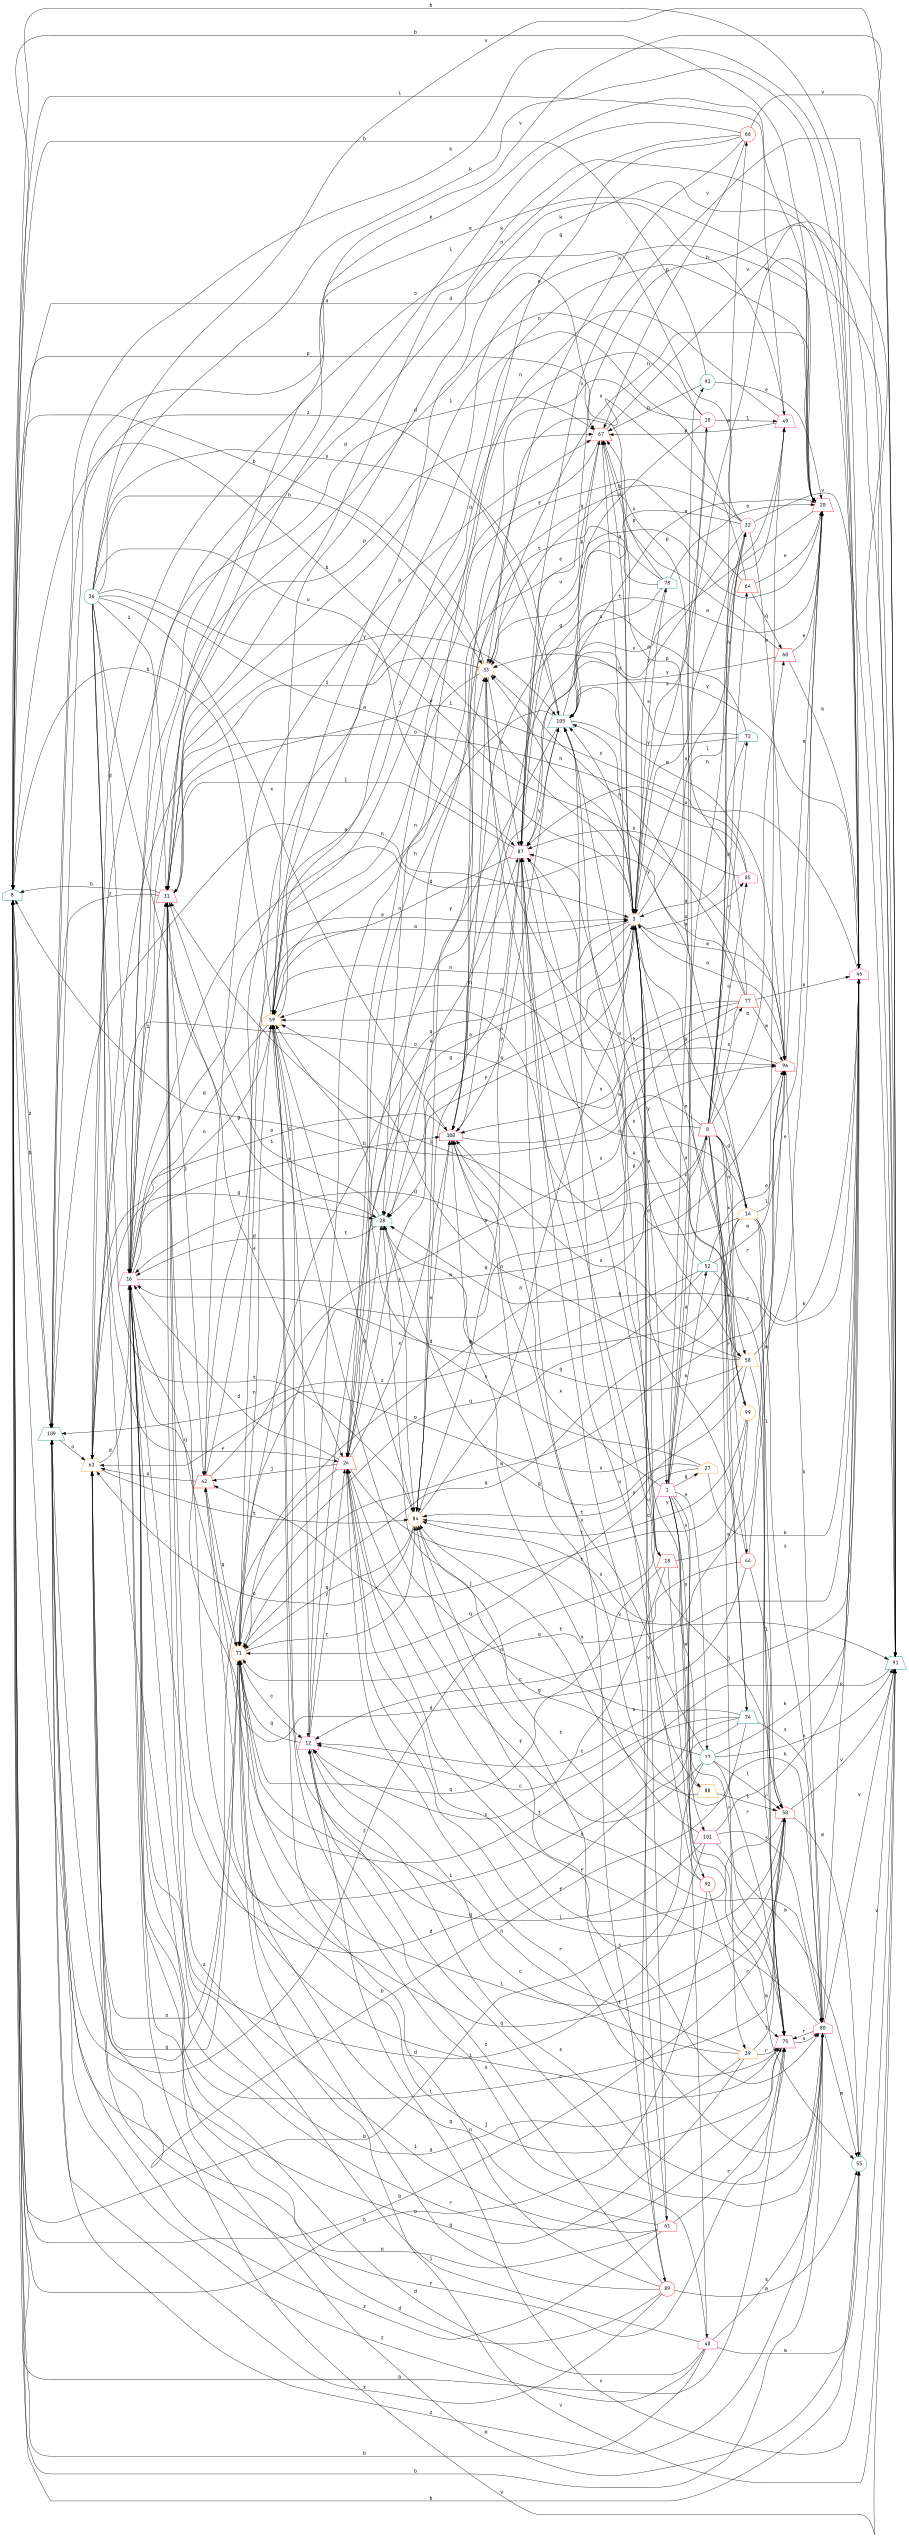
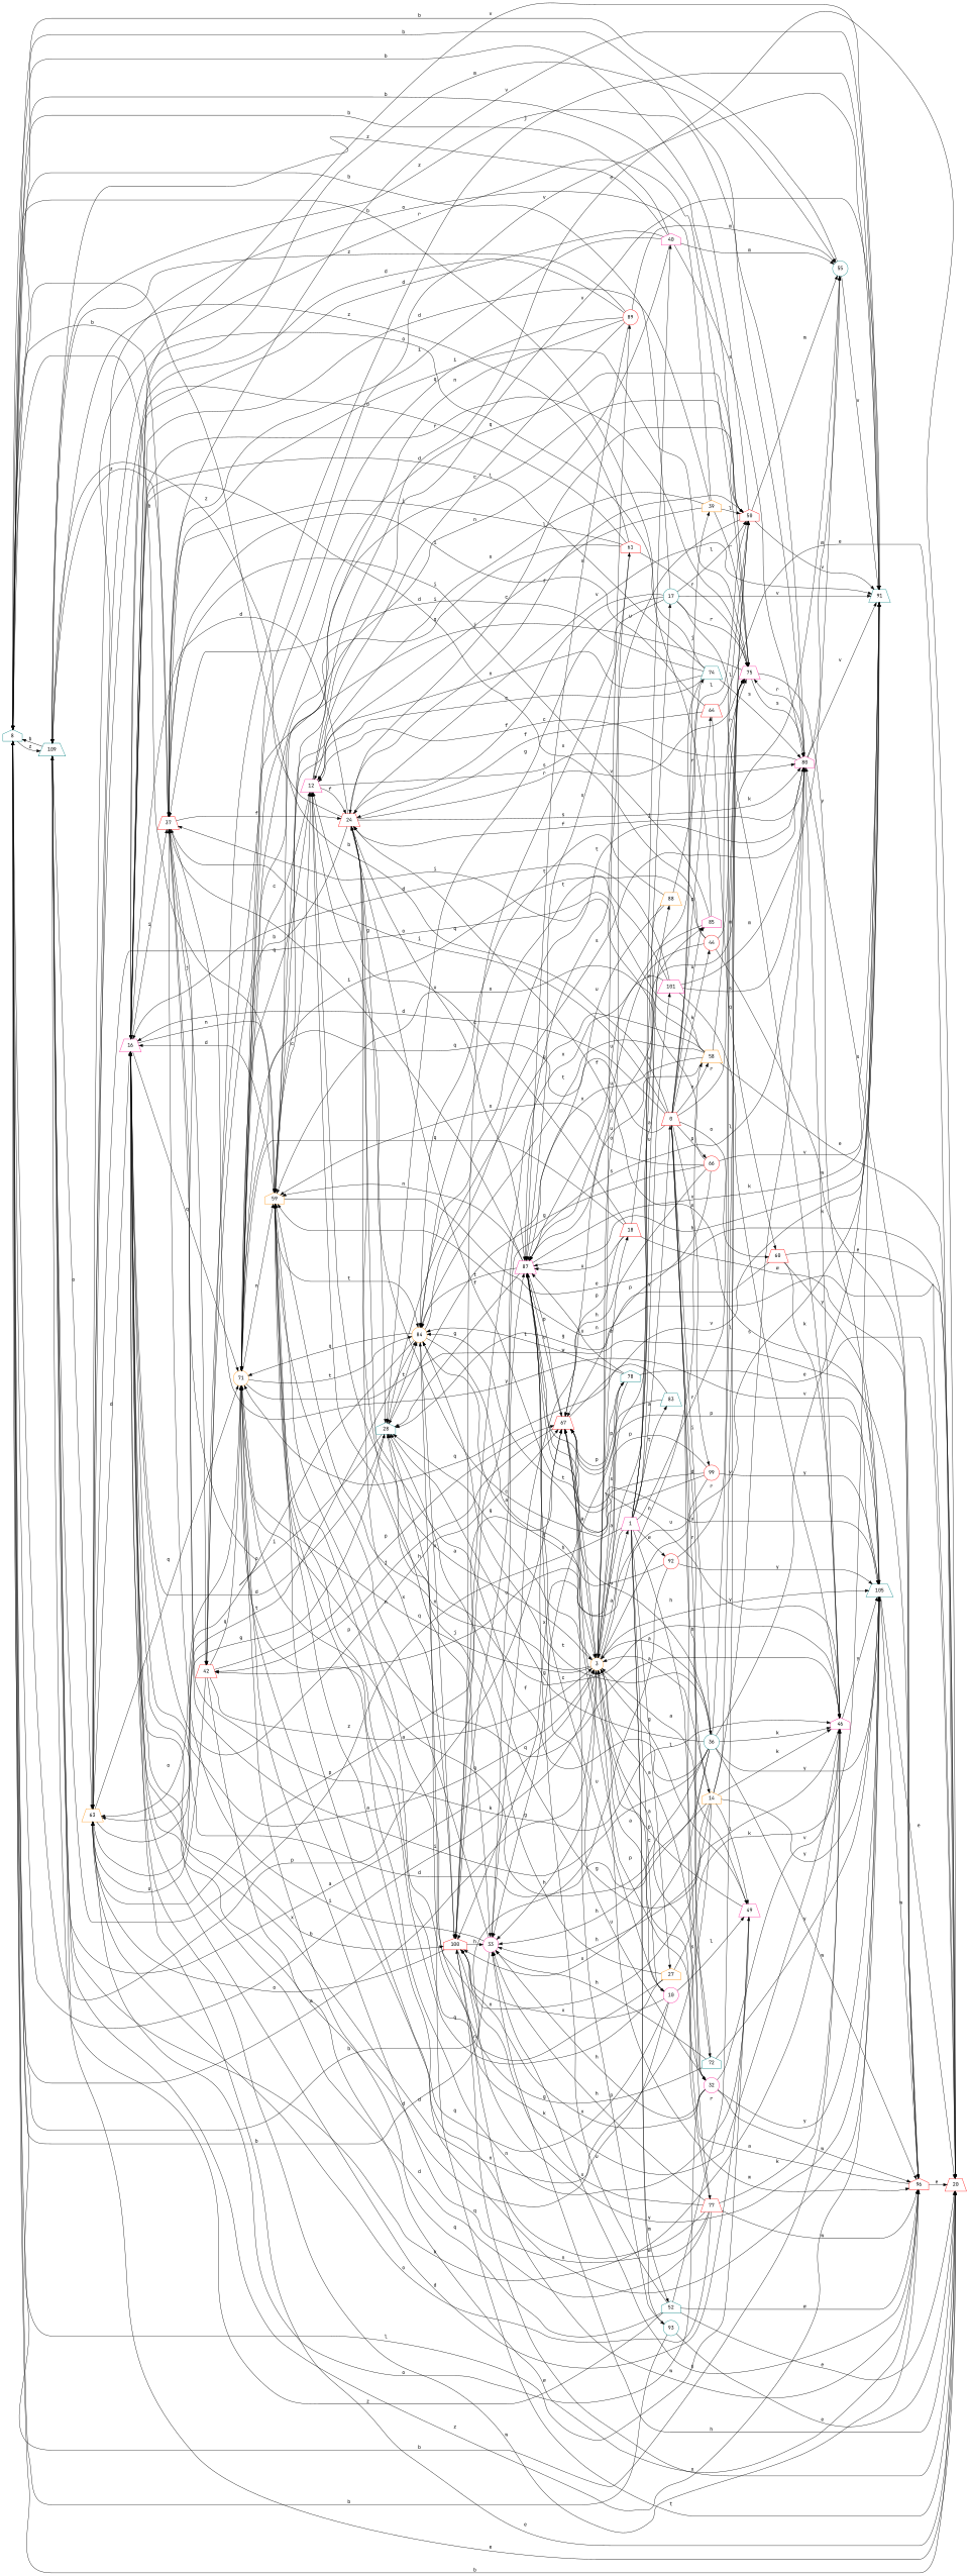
  strict digraph {
    fontname="JetBrains Mono"
    rankdir=LR
    node [color=red fontname="JetBrains Mono" shape=trapezium]
    edge [fontname="JetBrains Mono"]
    8 [color=teal shape=house]
    0
    14 [color=darkorange shape=house]
    16 [color=deeppink]
    32 [color=deeppink shape=circle]
    36 [color=teal shape=circle]
-   37 [label=31]
+   37
    39 [color=darkorange shape=house]
    44 [shape=circle]
    58 [color=darkorange]
    60
    64
    66 [shape=circle]
    71 [color=darkorange shape=circle]
    72 [color=teal shape=house]
    74 [color=teal]
    75 [color=deeppink]
    77
    85 [color=deeppink shape=house]
-   99 [color=darkorange shape=circle]
+   99 [shape=circle]
    109 [color=teal]
    3 [color=darkorange shape=circle]
    49 [color=deeppink]
    67
-   33 [color=darkorange shape=circle]
+   33 [color=deeppink shape=circle]
    59 [color=darkorange shape=house]
    105 [color=teal]
    80 [color=deeppink shape=house]
    46 [color=deeppink shape=house]
    50 [shape=house]
    100 [shape=house]
    91 [color=teal]
    96 [shape=house]
    20
    55 [color=teal shape=circle]
    87 [color=deeppink]
    63 [color=darkorange]
    24
    28 [color=teal shape=house]
    84 [color=darkorange shape=circle]
    42
    12 [color=deeppink]
    1 [color=deeppink]
    10 [color=deeppink shape=circle]
    17 [color=teal shape=circle]
    27 [color=darkorange shape=house]
    40 [color=deeppink shape=house]
    52 [color=teal shape=house]
+   83 [color=teal]
    88 [color=darkorange]
    92 [shape=circle]
    93 [color=teal shape=circle]
    101 [color=deeppink]
    18
    61 [shape=house]
    78 [color=teal shape=house]
    89 [shape=circle]
    8 -> 109 [label=z]
    8 -> 3 [label=a]
    8 -> 49 [label=l]
    8 -> 67 [label=p]
    0 -> 8 [label=b]
    0 -> 14 [label=d]
    0 -> 16 [label=d]
    0 -> 32 [label=h]
+   0 -> 36 [label=i]
    0 -> 37 [label=i]
    0 -> 39 [label=j]
    0 -> 44 [label=k]
    0 -> 58 [label=n]
    0 -> 60 [label=o]
    0 -> 64 [label=p]
    0 -> 66 [label=p]
    0 -> 71 [label=q]
    0 -> 72 [label=r]
    0 -> 74 [label=r]
    0 -> 75 [label=r]
    0 -> 77 [label=s]
    0 -> 85 [label=u]
    0 -> 99 [label=x]
    14 -> 16 [label=d]
    14 -> 71 [label=q]
    14 -> 3 [label=a]
    14 -> 49 [label=l]
    14 -> 33 [label=h]
    14 -> 59 [label=n]
    14 -> 105 [label=y]
    14 -> 80 [label=s]
    14 -> 46 [label=k]
    14 -> 50 [label=l]
    16 -> 37 [label=i]
    16 -> 71 [label=q]
    16 -> 75 [label=r]
    16 -> 3 [label=a]
    16 -> 67 [label=p]
    16 -> 59 [label=n]
    16 -> 100 [label=x]
    16 -> 91 [label=v]
    16 -> 96 [label=w]
    16 -> 20 [label=e]
    16 -> 55 [label=m]
    32 -> 3 [label=a]
    32 -> 33 [label=h]
    32 -> 105 [label=y]
    32 -> 100 [label=x]
    32 -> 91 [label=v]
    32 -> 96 [label=w]
    32 -> 87 [label=u]
    32 -> 63 [label=o]
    36 -> 16 [label=d]
    36 -> 37 [label=i]
    36 -> 3 [label=a]
    36 -> 33 [label=h]
    36 -> 105 [label=y]
    36 -> 46 [label=k]
    36 -> 50 [label=l]
    36 -> 100 [label=x]
    36 -> 91 [label=v]
    36 -> 96 [label=w]
    36 -> 87 [label=u]
    36 -> 24 [label=f]
    36 -> 28 [label=g]
    36 -> 84 [label=t]
    37 -> 8 [label=b]
    37 -> 109 [label=z]
    37 -> 105 [label=y]
    37 -> 46 [label=k]
    37 -> 91 [label=v]
    37 -> 24 [label=f]
    37 -> 42 [label=j]
    39 -> 16 [label=d]
    39 -> 75 [label=r]
    39 -> 59 [label=n]
    39 -> 50 [label=l]
    39 -> 63 [label=o]
    39 -> 12 [label=c]
    44 -> 16 [label=d]
    44 -> 50 [label=l]
    44 -> 96 [label=w]
    44 -> 87 [label=u]
    44 -> 84 [label=t]
    58 -> 75 [label=r]
    58 -> 59 [label=n]
    58 -> 100 [label=x]
    58 -> 20 [label=e]
    58 -> 87 [label=u]
    58 -> 63 [label=o]
    58 -> 28 [label=g]
    58 -> 84 [label=t]
    60 -> 105 [label=y]
    60 -> 46 [label=k]
    60 -> 20 [label=e]
    60 -> 28 [label=g]
    64 -> 37 [label=i]
    64 -> 60 [label=q]
    64 -> 20 [label=e]
    64 -> 24 [label=f]
    66 -> 37 [label=i]
    66 -> 67 [label=p]
    66 -> 33 [label=h]
    66 -> 59 [label=n]
    66 -> 91 [label=v]
    66 -> 28 [label=g]
    71 -> 59 [label=n]
    71 -> 50 [label=l]
    71 -> 91 [label=v]
    71 -> 96 [label=w]
    71 -> 63 [label=o]
    71 -> 84 [label=t]
    71 -> 12 [label=c]
    72 -> 3 [label=a]
    72 -> 33 [label=h]
    72 -> 105 [label=y]
    72 -> 28 [label=g]
    74 -> 8 [label=b]
    74 -> 16 [label=d]
    74 -> 37 [label=i]
    74 -> 3 [label=a]
    74 -> 59 [label=n]
    74 -> 80 [label=s]
    74 -> 12 [label=c]
    75 -> 8 [label=b]
    75 -> 37 [label=i]
    75 -> 105 [label=y]
    75 -> 80 [label=s]
    75 -> 42 [label=j]
    77 -> 16 [label=d]
    77 -> 71 [label=q]
    77 -> 67 [label=p]
    77 -> 33 [label=h]
    77 -> 59 [label=n]
    77 -> 46 [label=k]
    77 -> 100 [label=x]
    77 -> 96 [label=w]
    77 -> 63 [label=o]
    85 -> 37 [label=i]
    85 -> 87 [label=u]
    85 -> 63 [label=o]
    99 -> 67 [label=p]
    99 -> 105 [label=y]
    99 -> 84 [label=t]
    99 -> 42 [label=j]
    99 -> 12 [label=c]
    109 -> 8 [label=b]
    109 -> 3 [label=a]
    109 -> 46 [label=k]
    109 -> 20 [label=e]
    109 -> 63 [label=o]
    3 -> 8 [label=b]
    3 -> 58 [label=n]
    3 -> 71 [label=q]
    3 -> 85 [label=u]
    3 -> 49 [label=l]
    3 -> 33 [label=h]
    3 -> 59 [label=n]
    3 -> 105 [label=y]
    3 -> 91 [label=v]
    3 -> 96 [label=w]
    3 -> 24 [label=f]
    3 -> 28 [label=g]
    3 -> 1 [label=a]
    3 -> 18 [label=e]
    3 -> 61 [label=o]
    3 -> 78 [label=s]
    3 -> 89 [label=v]
    49 -> 16 [label=d]
    49 -> 3 [label=a]
    49 -> 67 [label=p]
    49 -> 59 [label=n]
    67 -> 3 [label=a]
    67 -> 91 [label=v]
    67 -> 87 [label=u]
    67 -> 42 [label=j]
    33 -> 8 [label=b]
    33 -> 37 [label=i]
    33 -> 59 [label=n]
    33 -> 87 [label=u]
    59 -> 8 [label=b]
    59 -> 16 [label=d]
    59 -> 46 [label=k]
    59 -> 20 [label=e]
    59 -> 84 [label=t]
    59 -> 12 [label=c]
    105 -> 109 [label=z]
    105 -> 67 [label=p]
    105 -> 59 [label=n]
    105 -> 96 [label=w]
    105 -> 20 [label=e]
    105 -> 24 [label=f]
    80 -> 8 [label=b]
    80 -> 75 [label=r]
    80 -> 109 [label=z]
    80 -> 46 [label=k]
    80 -> 91 [label=v]
    80 -> 55 [label=m]
    80 -> 24 [label=f]
    80 -> 84 [label=t]
    80 -> 12 [label=c]
    46 -> 8 [label=b]
    46 -> 71 [label=q]
    46 -> 105 [label=y]
    46 -> 87 [label=u]
    46 -> 28 [label=g]
    46 -> 12 [label=c]
    50 -> 8 [label=b]
    50 -> 71 [label=q]
    50 -> 91 [label=v]
    50 -> 55 [label=m]
    50 -> 87 [label=u]
    50 -> 24 [label=f]
    100 -> 33 [label=h]
    100 -> 105 [label=y]
    100 -> 80 [label=s]
    100 -> 96 [label=w]
    100 -> 63 [label=o]
    91 -> 87 [label=h]
    91 -> 42 [label=j]
    96 -> 3 [label=a]
    96 -> 33 [label=h]
    96 -> 80 [label=s]
    96 -> 20 [label=e]
    20 -> 8 [label=b]
    20 -> 33 [label=h]
    20 -> 59 [label=n]
    20 -> 100 [label=x]
    20 -> 84 [label=t]
    55 -> 8 [label=b]
    55 -> 91 [label=v]
    87 -> 37 [label=i]
+   87 -> 67 [label=p]
    87 -> 59 [label=n]
    87 -> 105 [label=y]
    87 -> 91 [label=v]
    87 -> 28 [label=g]
    87 -> 84 [label=t]
    63 -> 16 [label=d]
    63 -> 71 [label=q]
    63 -> 75 [label=r]
    63 -> 67 [label=p]
    63 -> 28 [label=g]
    63 -> 84 [label=t]
    24 -> 16 [label=d]
    24 -> 75 [label=r]
    24 -> 109 [label=z]
    24 -> 33 [label=h]
    24 -> 80 [label=s]
    24 -> 50 [label=l]
    24 -> 100 [label=x]
    24 -> 91 [label=v]
    24 -> 87 [label=u]
    24 -> 28 [label=g]
-   24 -> 42 [label=j]
+   24 -> 42 [label=b]
    28 -> 16 [label=d]
    28 -> 37 [label=i]
    28 -> 84 [label=t]
    84 -> 71 [label=q]
    84 -> 3 [label=a]
    84 -> 80 [label=s]
    84 -> 100 [label=x]
    84 -> 63 [label=o]
    42 -> 71 [label=q]
    42 -> 3 [label=a]
    42 -> 67 [label=p]
    42 -> 96 [label=w]
    42 -> 63 [label=o]
    12 -> 71 [label=q]
    12 -> 3 [label=a]
    12 -> 80 [label=s]
    12 -> 91 [label=v]
    12 -> 20 [label=e]
    12 -> 24 [label=f]
    1 -> 0 [label=a]
    1 -> 32 [label=h]
    1 -> 75 [label=r]
    1 -> 109 [label=z]
    1 -> 100 [label=x]
    1 -> 10 [label=c]
    1 -> 17 [label=e]
    1 -> 27 [label=g]
    1 -> 40 [label=j]
    1 -> 52 [label=m]
+   1 -> 83 [label=t]
    1 -> 88 [label=v]
    1 -> 92 [label=w]
    1 -> 93 [label=w]
    1 -> 101 [label=y]
    10 -> 16 [label=d]
    10 -> 71 [label=q]
    10 -> 3 [label=a]
    10 -> 49 [label=l]
    10 -> 100 [label=x]
    10 -> 87 [label=u]
    17 -> 8 [label=b]
    17 -> 75 [label=r]
    17 -> 46 [label=k]
    17 -> 50 [label=l]
    17 -> 100 [label=x]
    17 -> 91 [label=v]
    17 -> 24 [label=f]
    17 -> 28 [label=g]
    27 -> 71 [label=q]
    27 -> 59 [label=n]
    27 -> 46 [label=k]
    27 -> 28 [label=g]
    40 -> 8 [label=b]
    40 -> 16 [label=d]
    40 -> 37 [label=i]
    40 -> 109 [label=z]
    40 -> 59 [label=n]
    40 -> 80 [label=s]
    40 -> 55 [label=m]
    52 -> 71 [label=q]
    52 -> 75 [label=r]
    52 -> 109 [label=z]
    52 -> 96 [label=w]
    52 -> 20 [label=e]
    52 -> 87 [label=u]
+   83 -> 71 [label=q]
+   83 -> 67 [label=p]
+   88 -> 67 [label=p]
    88 -> 50 [label=l]
    88 -> 87 [label=u]
    88 -> 84 [label=t]
    92 -> 8 [label=b]
    92 -> 75 [label=r]
    92 -> 105 [label=y]
    92 -> 84 [label=t]
    93 -> 8 [label=b]
    93 -> 67 [label=p]
    93 -> 20 [label=e]
    101 -> 16 [label=d]
    101 -> 71 [label=q]
    101 -> 80 [label=s]
    101 -> 46 [label=k]
    101 -> 100 [label=x]
    101 -> 55 [label=m]
    18 -> 71 [label=q]
    18 -> 67 [label=p]
    18 -> 96 [label=w]
    18 -> 55 [label=m]
    18 -> 87 [label=u]
    18 -> 12 [label=c]
    61 -> 37 [label=i]
    61 -> 71 [label=q]
    61 -> 75 [label=r]
    61 -> 109 [label=z]
    61 -> 87 [label=u]
    61 -> 63 [label=o]
    78 -> 3 [label=a]
    78 -> 67 [label=p]
    78 -> 33 [label=h]
    78 -> 20 [label=e]
    78 -> 87 [label=u]
    78 -> 84 [label=t]
    89 -> 16 [label=d]
    89 -> 71 [label=q]
    89 -> 109 [label=z]
    89 -> 59 [label=n]
    89 -> 55 [label=m]
    89 -> 87 [label=u]
    89 -> 12 [label=c]
  }
